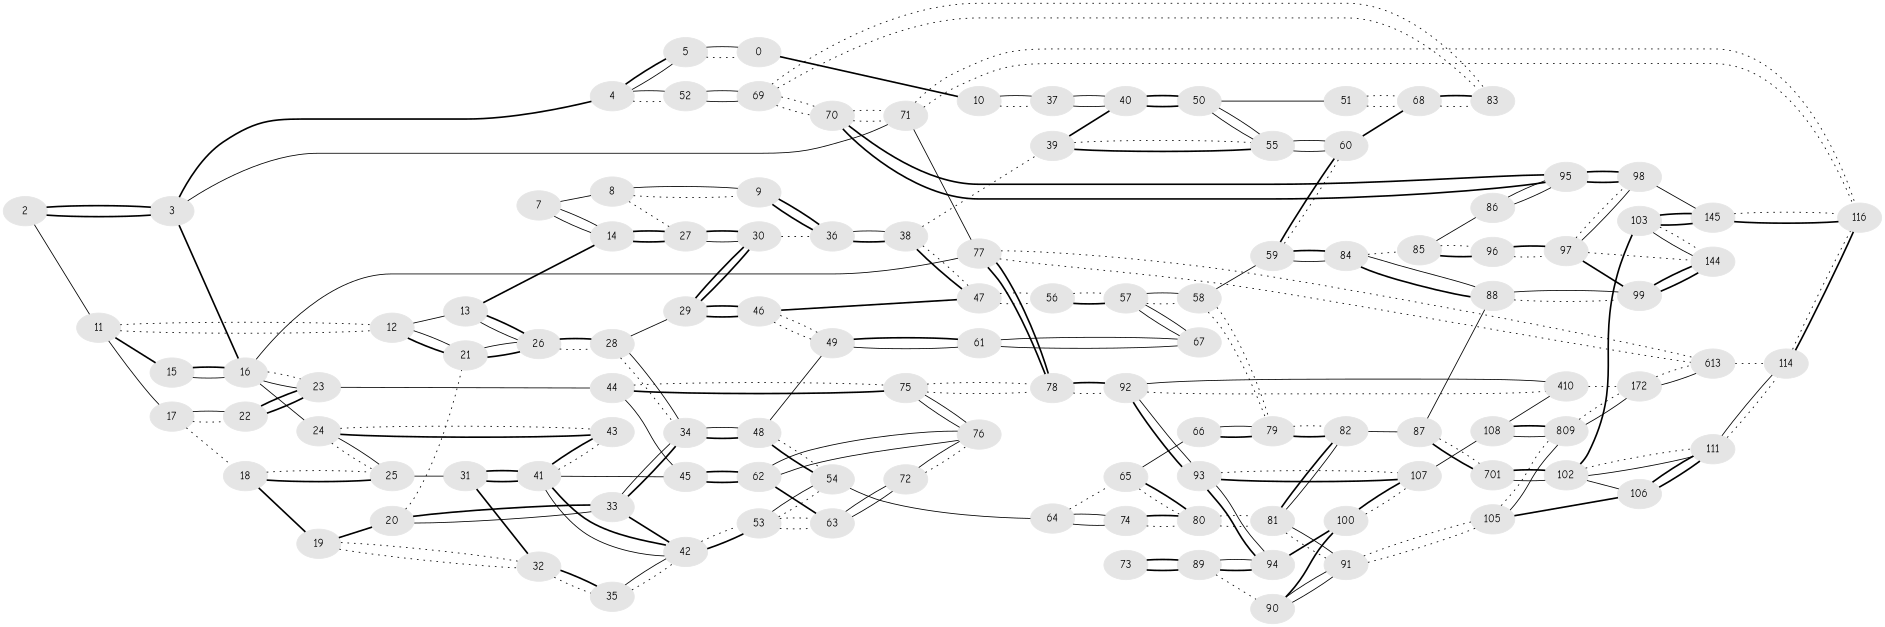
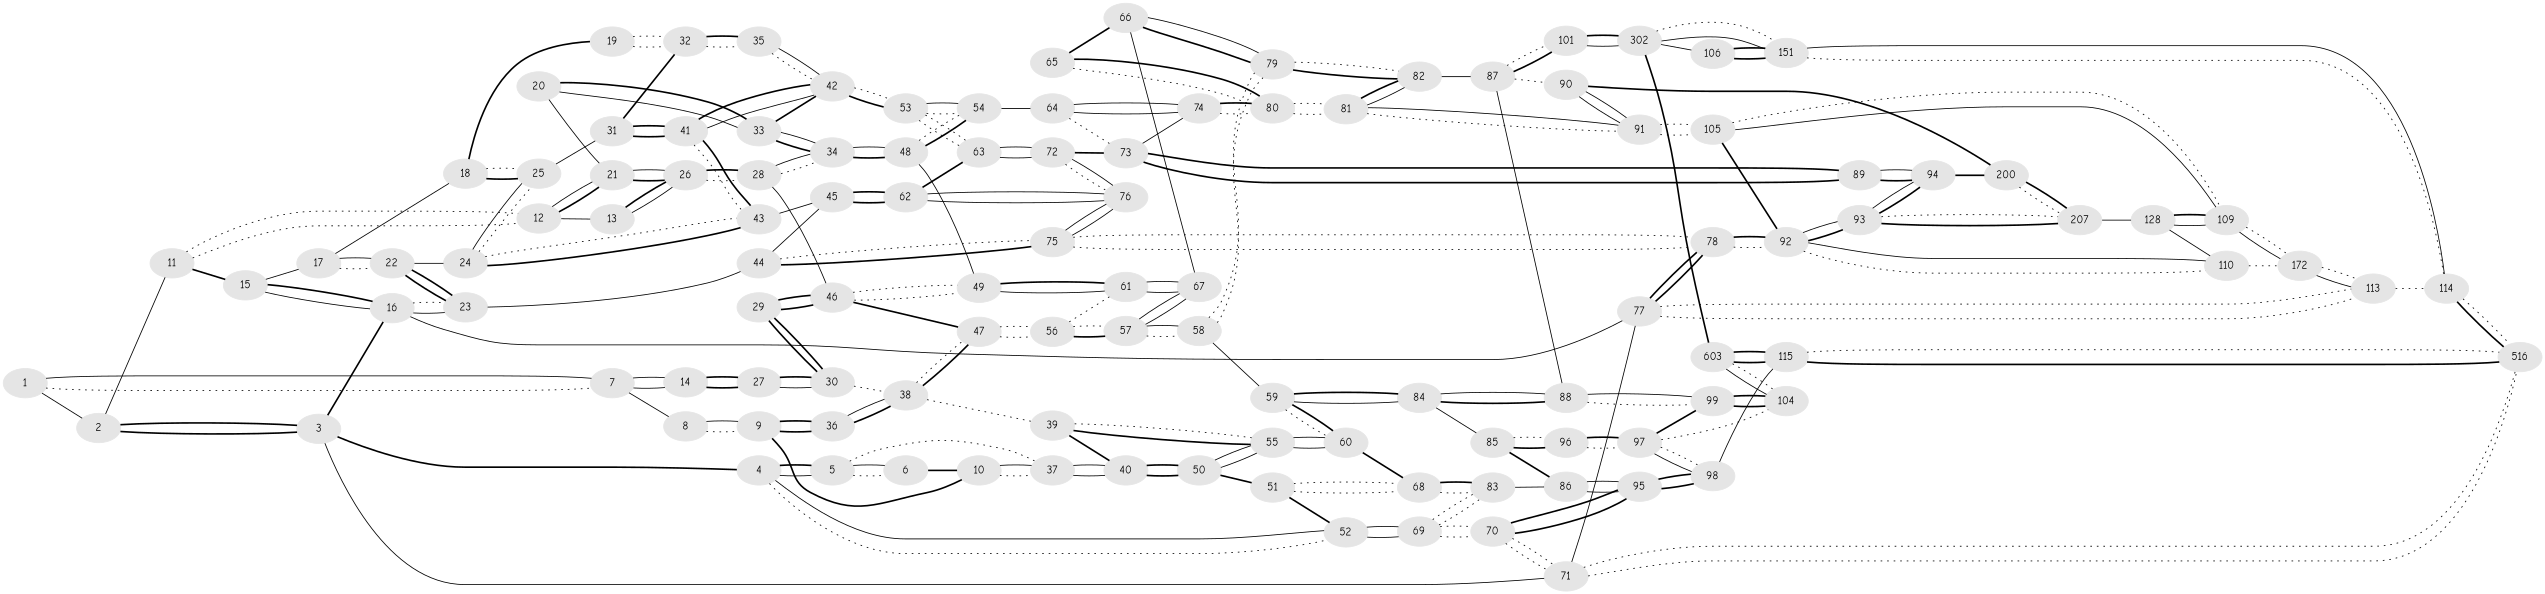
  graph {
    fontname="Comic Neue"
    rankdir=LR
    node [color=gray90 fontname="Comic Neue" style=filled]
    edge [fontname="Comic Neue" style=solid]
+   1
    2
    7
    3
    11
    8
    14
    4
    16
    71
    12
    15
    5
    52
    23
    77
-   116
-   6 [label=0]
+   116 [label=516]
+   6
    37
    69
    10
    40
    9
    27
    36
    30
    38
    13
    21
    17
    26
    28
    18
    22
    44
    78
-   113 [label=613]
+   113
    19
    25
    24
    20
    32
    31
    33
    35
    34
    42
    43
    45
    75
    41
    29
    46
    48
    47
    49
    54
    53
    39
    50
    55
    56
    60
    51
    63
    62
    76
    61
    57
    64
    67
    68
    83
    70
    72
    65
    74
    58
    59
    79
    84
    82
    85
    88
    73
    66
    80
    81
    86
    95
    98
    89
    90
    94
    92
    114
    93
-   110 [label=410]
+   110
    87
    91
    105
-   101 [label=701]
+   101
    96
    99
    97
-   102
-   104 [label=144]
-   100
-   107
+   102 [label=302]
+   104
+   100 [label=200]
+   107 [label=207]
    106
-   109 [label=809]
+   109
    n112 [label=172]
-   108
-   115 [label=145]
-   103
-   111
+   108 [label=128]
+   115
+   103 [label=603]
+   111 [label=151]
+   1 -- 2
+   1 -- 7 [style=dotted]
+   1 -- 7
    2 -- 3 [style=bold]
    2 -- 3 [style=bold]
    2 -- 11
    7 -- 8
    7 -- 14
    7 -- 14
    3 -- 4 [style=bold]
    3 -- 16 [style=bold]
    3 -- 71
    11 -- 12 [style=dotted]
    11 -- 12 [style=dotted]
    11 -- 15 [style=bold]
    8 -- 9 [style=dotted]
    8 -- 9
-   8 -- 27 [style=dotted]
    14 -- 27 [style=bold]
    14 -- 27 [style=bold]
    4 -- 5
    4 -- 5 [style=bold]
    4 -- 52 [style=dotted]
    4 -- 52
    16 -- 23
    16 -- 23 [style=dotted]
    16 -- 77
    71 -- 77
    71 -- 116 [style=dotted]
    71 -- 116 [style=dotted]
    12 -- 13
    12 -- 21 [style=bold]
    12 -- 21
    15 -- 16
    15 -- 16 [style=bold]
-   11 -- 17
+   15 -- 17
    5 -- 6 [style=dotted]
    5 -- 6
+   5 -- 37 [style=dotted]
    52 -- 69
    52 -- 69
    23 -- 44
    77 -- 78 [style=bold]
    77 -- 78 [style=bold]
    77 -- 113 [style=dotted]
    77 -- 113 [style=dotted]
    6 -- 10 [style=bold]
    37 -- 40
    37 -- 40
    69 -- 83 [style=dotted]
    69 -- 83 [style=dotted]
    69 -- 70 [style=dotted]
    69 -- 70 [style=dotted]
    10 -- 37 [style=dotted]
    10 -- 37
    40 -- 50 [style=bold]
    40 -- 50 [style=bold]
+   9 -- 10 [style=bold]
    9 -- 36 [style=bold]
    9 -- 36 [style=bold]
    27 -- 30
    27 -- 30 [style=bold]
    36 -- 38 [style=bold]
    36 -- 38
-   30 -- 36 [style=dotted]
+   30 -- 38 [style=dotted]
    38 -- 47 [style=bold]
    38 -- 47 [style=dotted]
    38 -- 39 [style=dotted]
-   13 -- 14 [style=bold]
    13 -- 26
    13 -- 26 [style=bold]
    21 -- 26 [style=bold]
    21 -- 26
-   17 -- 18 [style=dotted]
+   17 -- 18
    17 -- 22 [style=dotted]
    17 -- 22
    26 -- 28 [style=dotted]
    26 -- 28 [style=bold]
    28 -- 34 [style=dotted]
    28 -- 34
-   28 -- 29
+   28 -- 46
    18 -- 19 [style=bold]
    18 -- 25 [style=bold]
    18 -- 25 [style=dotted]
    22 -- 23 [style=bold]
    22 -- 23 [style=bold]
-   16 -- 24
+   22 -- 24
    44 -- 45
    44 -- 75 [style=bold]
    44 -- 75 [style=dotted]
    78 -- 92 [style=dotted]
    78 -- 92 [style=bold]
    113 -- 114 [style=dotted]
-   19 -- 20 [style=bold]
    19 -- 32 [style=dotted]
    19 -- 32 [style=dotted]
    25 -- 31
    24 -- 25 [style=dotted]
    24 -- 25
    24 -- 43 [style=bold]
    24 -- 43 [style=dotted]
-   20 -- 21 [style=dotted]
+   20 -- 21
    20 -- 33
    20 -- 33 [style=bold]
    32 -- 35 [style=dotted]
    32 -- 35 [style=bold]
    31 -- 32 [style=bold]
    31 -- 41 [style=bold]
    31 -- 41 [style=bold]
    33 -- 34 [style=bold]
    33 -- 34
    33 -- 42 [style=bold]
    35 -- 42 [style=dotted]
    35 -- 42
    34 -- 48 [style=bold]
    34 -- 48
    42 -- 53 [style=bold]
    42 -- 53 [style=dotted]
-   41 -- 45
+   43 -- 45
    45 -- 62 [style=bold]
    45 -- 62 [style=bold]
    75 -- 78 [style=dotted]
    75 -- 78 [style=dotted]
    75 -- 76
    75 -- 76
    41 -- 42
    41 -- 42 [style=bold]
    41 -- 43 [style=dotted]
    41 -- 43 [style=bold]
    29 -- 30 [style=bold]
    29 -- 30 [style=bold]
    29 -- 46 [style=bold]
    29 -- 46 [style=bold]
    46 -- 47 [style=bold]
    46 -- 49 [style=dotted]
    46 -- 49 [style=dotted]
    48 -- 49
    48 -- 54 [style=bold]
    48 -- 54 [style=dotted]
    47 -- 56 [style=dotted]
    47 -- 56 [style=dotted]
    49 -- 61
    49 -- 61 [style=bold]
    54 -- 64
    53 -- 54 [style=dotted]
    53 -- 54
    53 -- 63 [style=dotted]
    53 -- 63 [style=dotted]
    39 -- 40 [style=bold]
    39 -- 55 [style=bold]
    39 -- 55 [style=dotted]
    50 -- 55
    50 -- 55
-   50 -- 51
+   50 -- 51 [style=bold]
    55 -- 60
    55 -- 60
+   56 -- 61 [style=dotted]
    56 -- 57 [style=bold]
    56 -- 57 [style=dotted]
    60 -- 68 [style=bold]
+   51 -- 52 [style=bold]
    51 -- 68 [style=dotted]
    51 -- 68 [style=dotted]
    63 -- 72
    63 -- 72
    62 -- 63 [style=bold]
    62 -- 76
    62 -- 76
    61 -- 67
    61 -- 67
    57 -- 67
    57 -- 67
    57 -- 58 [style=dotted]
    57 -- 58
-   64 -- 65 [style=dotted]
+   64 -- 73 [style=dotted]
    64 -- 74
    64 -- 74
    68 -- 83 [style=dotted]
    68 -- 83 [style=bold]
+   83 -- 86
    70 -- 71 [style=dotted]
    70 -- 71 [style=dotted]
    70 -- 95 [style=bold]
    70 -- 95 [style=bold]
    72 -- 76 [style=dotted]
    72 -- 76
-   65 -- 66
+   72 -- 73 [style=bold]
+   65 -- 66 [style=bold]
    65 -- 80 [style=dotted]
    65 -- 80 [style=bold]
    74 -- 80 [style=dotted]
    74 -- 80 [style=bold]
    58 -- 59
    58 -- 79 [style=dotted]
    58 -- 79 [style=dotted]
    59 -- 60 [style=dotted]
    59 -- 60 [style=bold]
    59 -- 84
    59 -- 84 [style=bold]
    79 -- 82 [style=bold]
    79 -- 82 [style=dotted]
-   84 -- 85 [style=dotted]
+   84 -- 85
    84 -- 88 [style=bold]
    84 -- 88
    82 -- 87
-   85 -- 86
+   85 -- 86 [style=bold]
    85 -- 96 [style=bold]
    85 -- 96 [style=dotted]
    88 -- 99 [style=dotted]
    88 -- 99
+   73 -- 74
    73 -- 89 [style=bold]
    73 -- 89 [style=bold]
+   66 -- 67
    66 -- 79 [style=bold]
    66 -- 79
    80 -- 81 [style=dotted]
    80 -- 81 [style=dotted]
    81 -- 82
    81 -- 82 [style=bold]
    81 -- 91 [style=dotted]
    81 -- 91
    86 -- 95
    86 -- 95
    95 -- 98 [style=bold]
    95 -- 98 [style=bold]
    98 -- 115
-   89 -- 90 [style=dotted]
+   87 -- 90 [style=dotted]
    89 -- 94 [style=bold]
    89 -- 94
    90 -- 91
    90 -- 91
    90 -- 100 [style=bold]
    94 -- 100 [style=bold]
    92 -- 93 [style=bold]
    92 -- 93
    92 -- 110 [style=dotted]
    92 -- 110
    114 -- 116 [style=bold]
    114 -- 116 [style=dotted]
    93 -- 94 [style=bold]
    93 -- 94
    93 -- 107 [style=bold]
    93 -- 107 [style=dotted]
    110 -- n112 [style=dotted]
    87 -- 88
    87 -- 101 [style=bold]
    87 -- 101 [style=dotted]
    91 -- 105 [style=dotted]
    91 -- 105 [style=dotted]
-   105 -- 106 [style=bold]
+   105 -- 92 [style=bold]
    105 -- 109
    105 -- 109 [style=dotted]
    101 -- 102
    101 -- 102 [style=bold]
    96 -- 97 [style=dotted]
    96 -- 97 [style=bold]
    99 -- 104 [style=bold]
    99 -- 104 [style=bold]
    97 -- 98
    97 -- 98 [style=dotted]
    97 -- 99 [style=bold]
    97 -- 104 [style=dotted]
    102 -- 106
    102 -- 103 [style=bold]
    102 -- 111
    102 -- 111 [style=dotted]
    100 -- 107 [style=dotted]
    100 -- 107 [style=bold]
    107 -- 108
    106 -- 111 [style=bold]
    106 -- 111 [style=bold]
    109 -- n112
    109 -- n112 [style=dotted]
    n112 -- 113
    n112 -- 113 [style=dotted]
    108 -- 110
    108 -- 109
    108 -- 109 [style=bold]
    115 -- 116 [style=bold]
    115 -- 116 [style=dotted]
    103 -- 104
    103 -- 104 [style=dotted]
    103 -- 115 [style=bold]
    103 -- 115 [style=bold]
    111 -- 114 [style=dotted]
    111 -- 114
  }
